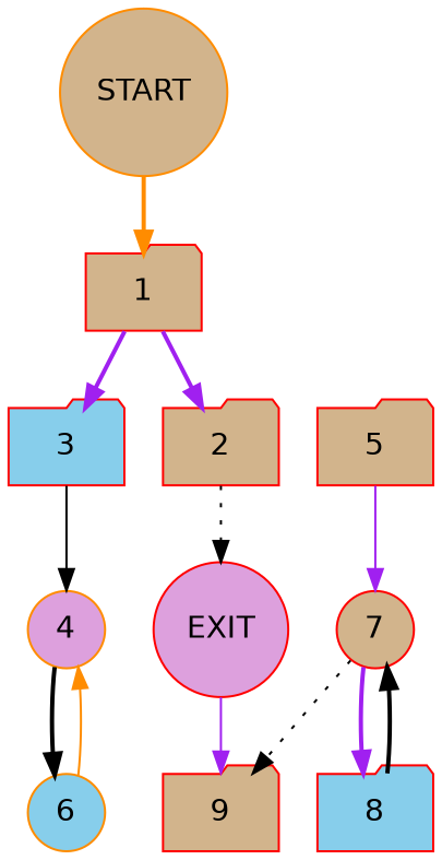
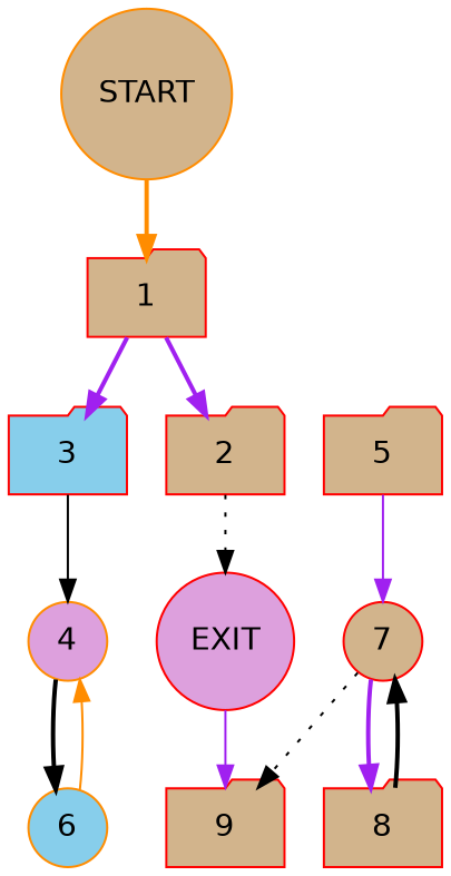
  digraph {
    fontname="DejaVu Sans"
    node [color=red fillcolor=tan fontname="DejaVu Sans" shape=folder style=filled]
    edge [color=purple fontname="DejaVu Sans" style=bold]
    n1 [color=darkorange label=START shape=circle]
    1
    2
    3 [fillcolor=skyblue]
    n5 [fillcolor=plum label=EXIT shape=circle]
    9
    4 [color=darkorange fillcolor=plum shape=circle]
    6 [color=darkorange fillcolor=skyblue shape=circle]
    7 [shape=circle]
    5
-   8 [fillcolor=skyblue]
+   8
    n1 -> 1 [color=darkorange]
    1 -> 2
    1 -> 3
    2 -> n5 [color=black style=dotted]
    3 -> 4 [color=black style=solid]
    n5 -> 9 [style=solid]
    4 -> 6 [color=black]
    6 -> 4 [color=darkorange style=solid]
    7 -> 9 [color=black style=dotted]
    7 -> 8
    5 -> 7 [style=solid]
    8 -> 7 [color=black]
  }
